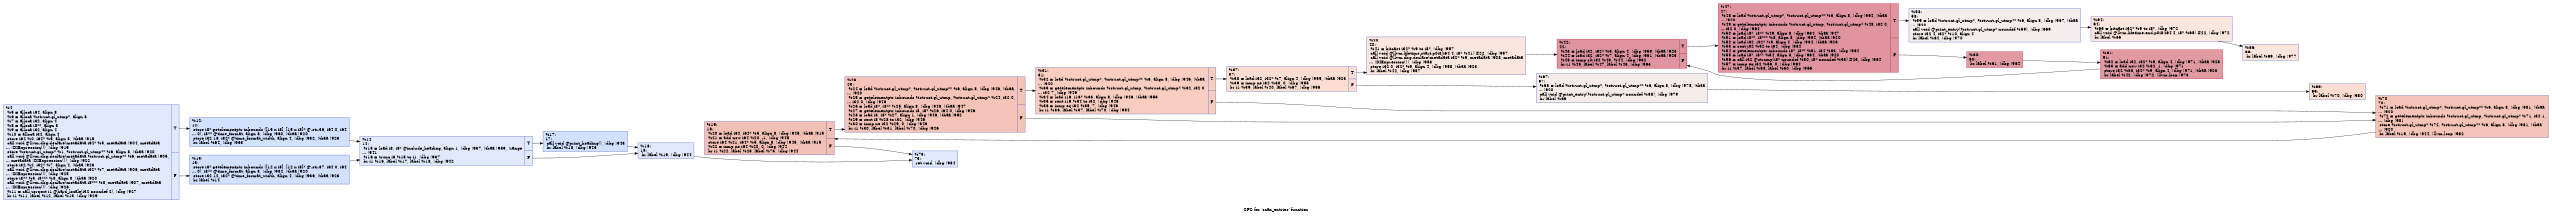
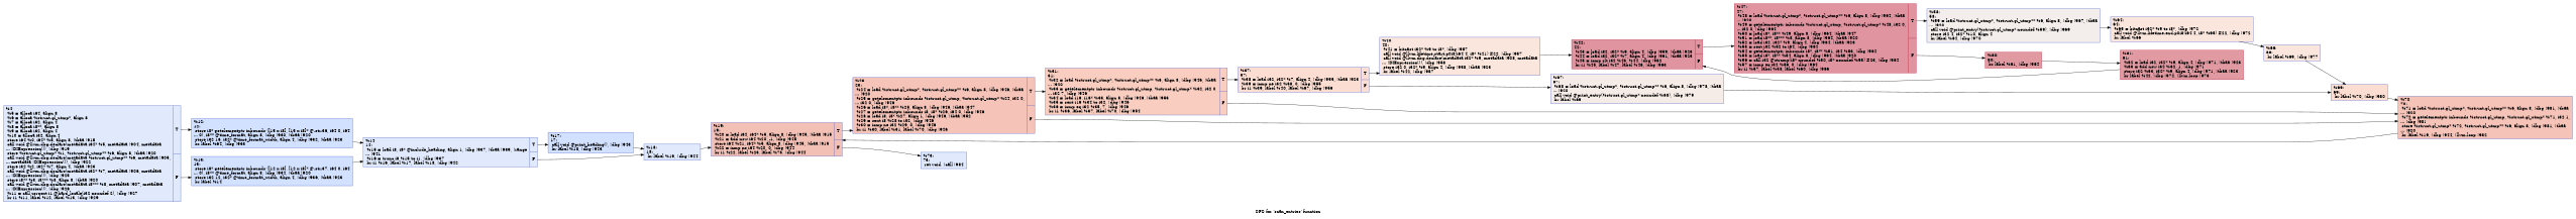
  digraph {
    fontname="DejaVu Serif"
    label="CFG for 'scan_entries' function"
    rankdir=LR
    node [color="#3d50c3ff" fillcolor="#b9d0f970" fontname="DejaVu Serif" shape=record style=filled]
    edge [fontname="DejaVu Serif"]
    n1 [label="{%4:\l  %5 = alloca i64, align 8\l  %6 = alloca %struct.gl_utmp*, align 8\l  %7 = alloca i32, align 4\l  %8 = alloca i8**, align 8\l  %9 = alloca i32, align 4\l  %10 = alloca i32, align 4\l  store i64 %0, i64* %5, align 8, !tbaa !915\l  call void @llvm.dbg.declare(metadata i64* %5, metadata !904, metadata\l... !DIExpression()), !dbg !919\l  store %struct.gl_utmp* %1, %struct.gl_utmp** %6, align 8, !tbaa !920\l  call void @llvm.dbg.declare(metadata %struct.gl_utmp** %6, metadata !905,\l... metadata !DIExpression()), !dbg !922\l  store i32 %2, i32* %7, align 4, !tbaa !923\l  call void @llvm.dbg.declare(metadata i32* %7, metadata !906, metadata\l... !DIExpression()), !dbg !925\l  store i8** %3, i8*** %8, align 8, !tbaa !920\l  call void @llvm.dbg.declare(metadata i8*** %8, metadata !907, metadata\l... !DIExpression()), !dbg !926\l  %11 = call zeroext i1 @hard_locale(i32 noundef 2), !dbg !927\l  br i1 %11, label %12, label %13, !dbg !929\l|{<s0>T|<s1>F}}"]
    n2 [fillcolor="#9abbff70" label="{%12:\l12:                                               \l  store i8* getelementptr inbounds ([15 x i8], [15 x i8]* @.str.36, i64 0, i64\l... 0), i8** @time_format, align 8, !dbg !930, !tbaa !920\l  store i32 16, i32* @time_format_width, align 4, !dbg !932, !tbaa !923\l  br label %64, !dbg !933\l}"]
    n3 [fillcolor="#9abbff70" label="{%13:\l13:                                               \l  store i8* getelementptr inbounds ([12 x i8], [12 x i8]* @.str.37, i64 0, i64\l... 0), i8** @time_format, align 8, !dbg !934, !tbaa !920\l  store i32 12, i32* @time_format_width, align 4, !dbg !936, !tbaa !923\l  br label %14\l}"]
    n4 [label="{%14:\l14:                                               \l  %15 = load i8, i8* @include_heading, align 1, !dbg !937, !tbaa !939, !range\l... !941\l  %16 = trunc i8 %15 to i1, !dbg !937\l  br i1 %16, label %17, label %18, !dbg !942\l|{<s0>T|<s1>F}}"]
    n5 [fillcolor="#9abbff70" label="{%17:\l17:                                               \l  call void @print_heading(), !dbg !943\l  br label %18, !dbg !943\l}"]
    n6 [label="{%18:\l18:                                               \l  br label %19, !dbg !944\l}"]
    n7 [fillcolor="#e5705870" label="{%19:\l19:                                               \l  %20 = load i64, i64* %5, align 8, !dbg !945, !tbaa !915\l  %21 = add nsw i64 %20, -1, !dbg !945\l  store i64 %21, i64* %5, align 8, !dbg !945, !tbaa !915\l  %22 = icmp ne i64 %20, 0, !dbg !944\l  br i1 %22, label %23, label %73, !dbg !944\l|{<s0>T|<s1>F}}"]
    n8 [fillcolor="#e8765c70" label="{%23:\l23:                                               \l  %24 = load %struct.gl_utmp*, %struct.gl_utmp** %6, align 8, !dbg !946, !tbaa\l... !920\l  %25 = getelementptr inbounds %struct.gl_utmp, %struct.gl_utmp* %24, i32 0,\l... i32 0, !dbg !946\l  %26 = load i8*, i8** %25, align 8, !dbg !946, !tbaa !947\l  %27 = getelementptr inbounds i8, i8* %26, i64 0, !dbg !946\l  %28 = load i8, i8* %27, align 1, !dbg !946, !tbaa !952\l  %29 = sext i8 %28 to i32, !dbg !946\l  %30 = icmp ne i32 %29, 0, !dbg !946\l  br i1 %30, label %31, label %70, !dbg !946\l|{<s0>T|<s1>F}}"]
-   n9 [label="{%73:\l73:                                               \l  ret void, !dbg !984\l}"]
+   n9 [label="{%73:\l73:                                               \l  ret void, !call !984\l}"]
    n10 [fillcolor="#f2907270" label="{%31:\l31:                                               \l  %32 = load %struct.gl_utmp*, %struct.gl_utmp** %6, align 8, !dbg !946, !tbaa\l... !920\l  %33 = getelementptr inbounds %struct.gl_utmp, %struct.gl_utmp* %32, i32 0,\l... i32 7, !dbg !946\l  %34 = load i16, i16* %33, align 8, !dbg !946, !tbaa !953\l  %35 = sext i16 %34 to i32, !dbg !946\l  %36 = icmp eq i32 %35, 7, !dbg !946\l  br i1 %36, label %37, label %70, !dbg !954\l|{<s0>T|<s1>F}}"]
    n11 [fillcolor="#e8765c70" label="{%70:\l70:                                               \l  %71 = load %struct.gl_utmp*, %struct.gl_utmp** %6, align 8, !dbg !981, !tbaa\l... !920\l  %72 = getelementptr inbounds %struct.gl_utmp, %struct.gl_utmp* %71, i32 1,\l... !dbg !981\l  store %struct.gl_utmp* %72, %struct.gl_utmp** %6, align 8, !dbg !981, !tbaa\l... !920\l  br label %19, !dbg !944, !llvm.loop !982\l}"]
    n12 [fillcolor="#f7b39670" label="{%37:\l37:                                               \l  %38 = load i32, i32* %7, align 4, !dbg !955, !tbaa !923\l  %39 = icmp ne i32 %38, 0, !dbg !955\l  br i1 %39, label %40, label %67, !dbg !956\l|{<s0>T|<s1>F}}"]
    n13 [fillcolor="#f3c7b170" label="{%40:\l40:                                               \l  %41 = bitcast i32* %9 to i8*, !dbg !957\l  call void @llvm.lifetime.start.p0i8(i64 4, i8* %41) #22, !dbg !957\l  call void @llvm.dbg.declare(metadata i32* %9, metadata !908, metadata\l... !DIExpression()), !dbg !958\l  store i32 0, i32* %9, align 4, !dbg !958, !tbaa !923\l  br label %42, !dbg !957\l}"]
    n14 [fillcolor="#ead5c970" label="{%67:\l67:                                               \l  %68 = load %struct.gl_utmp*, %struct.gl_utmp** %6, align 8, !dbg !978, !tbaa\l... !920\l  call void @print_entry(%struct.gl_utmp* noundef %68), !dbg !979\l  br label %69\l}"]
    n15 [color="#b70d28ff" fillcolor="#b70d2870" label="{%42:\l42:                                               \l  %43 = load i32, i32* %9, align 4, !dbg !959, !tbaa !923\l  %44 = load i32, i32* %7, align 4, !dbg !961, !tbaa !923\l  %45 = icmp slt i32 %43, %44, !dbg !962\l  br i1 %45, label %47, label %46, !dbg !963\l|{<s0>T|<s1>F}}"]
    n16 [fillcolor="#f7b39670" label="{%69:\l69:                                               \l  br label %70, !dbg !980\l}"]
    n17 [color="#b70d28ff" fillcolor="#b70d2870" label="{%47:\l47:                                               \l  %48 = load %struct.gl_utmp*, %struct.gl_utmp** %6, align 8, !dbg !964, !tbaa\l... !920\l  %49 = getelementptr inbounds %struct.gl_utmp, %struct.gl_utmp* %48, i32 0,\l... i32 0, !dbg !964\l  %50 = load i8*, i8** %49, align 8, !dbg !964, !tbaa !947\l  %51 = load i8**, i8*** %8, align 8, !dbg !964, !tbaa !920\l  %52 = load i32, i32* %9, align 4, !dbg !964, !tbaa !923\l  %53 = sext i32 %52 to i64, !dbg !964\l  %54 = getelementptr inbounds i8*, i8** %51, i64 %53, !dbg !964\l  %55 = load i8*, i8** %54, align 8, !dbg !964, !tbaa !920\l  %56 = call i32 @strcmp(i8* noundef %50, i8* noundef %55) #23, !dbg !964\l  %57 = icmp eq i32 %56, 0, !dbg !964\l  br i1 %57, label %58, label %60, !dbg !966\l|{<s0>T|<s1>F}}"]
    n18 [fillcolor="#e3d9d370" label="{%58:\l58:                                               \l  %59 = load %struct.gl_utmp*, %struct.gl_utmp** %6, align 8, !dbg !967, !tbaa\l... !920\l  call void @print_entry(%struct.gl_utmp* noundef %59), !dbg !969\l  store i32 4, i32* %10, align 4\l  br label %64, !dbg !970\l}"]
    n19 [color="#b70d28ff" fillcolor="#bb1b2c70" label="{%60:\l60:                                               \l  br label %61, !dbg !964\l}"]
    n20 [fillcolor="#f3c7b170" label="{%64:\l64:                                               \l  %65 = bitcast i32* %9 to i8*, !dbg !972\l  call void @llvm.lifetime.end.p0i8(i64 4, i8* %65) #22, !dbg !972\l  br label %66\l}"]
    n21 [color="#b70d28ff" fillcolor="#bb1b2c70" label="{%61:\l61:                                               \l  %62 = load i32, i32* %9, align 4, !dbg !971, !tbaa !923\l  %63 = add nsw i32 %62, 1, !dbg !971\l  store i32 %63, i32* %9, align 4, !dbg !971, !tbaa !923\l  br label %42, !dbg !972, !llvm.loop !973\l}"]
    n22 [fillcolor="#f3c7b170" label="{%66:\l66:                                               \l  br label %69, !dbg !977\l}"]
    n1 -> n2 [tailport=s0]
    n1 -> n3 [tailport=s1]
    n2 -> n4
    n3 -> n4
    n4 -> n5 [tailport=s0]
    n4 -> n6 [tailport=s1]
    n5 -> n6
-   n6 -> n9
+   n6 -> n7
    n7 -> n8 [tailport=s0]
    n7 -> n9 [tailport=s1]
    n8 -> n10 [tailport=s0]
    n8 -> n11 [tailport=s1]
    n10 -> n11 [tailport=s1]
    n10 -> n12 [tailport=s0]
    n11 -> n7
    n12 -> n13 [tailport=s0]
    n12 -> n14 [tailport=s1]
    n13 -> n15
    n14 -> n16
    n15 -> n17 [tailport=s0]
+   n16 -> n11
    n17 -> n18 [tailport=s0]
    n17 -> n19 [tailport=s1]
    n18 -> n20
    n19 -> n21
    n20 -> n22
    n21 -> n15
+   n22 -> n16
  }
